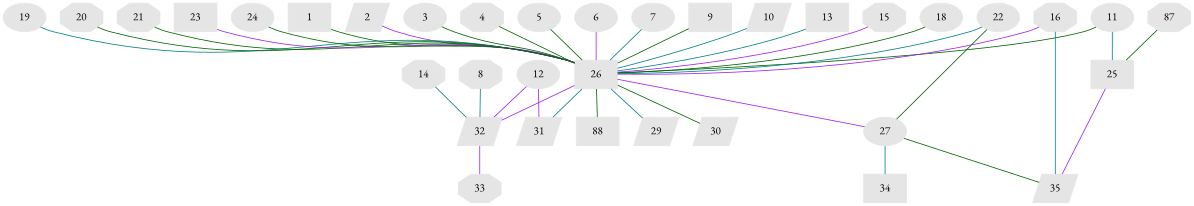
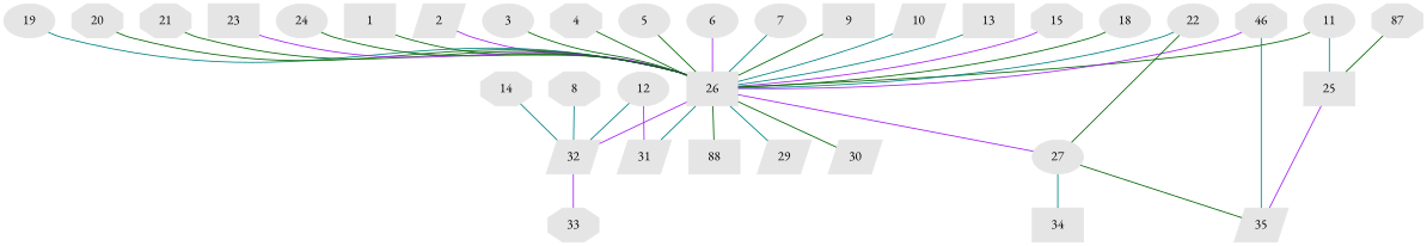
  graph {
    fontname="EB Garamond"
    node [color=gray90 fontname="EB Garamond" shape=ellipse style=filled]
    edge [color=darkgreen fontname="EB Garamond" weight=1.0]
    1 [shape=box]
    26 [shape=box]
    32 [shape=parallelogram]
    31 [shape=parallelogram]
    27
    n6 [label=88 shape=box]
    29 [shape=parallelogram]
    30 [shape=parallelogram]
    2 [shape=parallelogram]
    3
    4 [shape=octagon]
    5
    6
    7
    8 [shape=octagon]
    33 [shape=octagon]
    9 [shape=box]
    10 [shape=parallelogram]
    11
    25 [shape=box]
    35 [shape=parallelogram]
    12
    13 [shape=box]
    14 [shape=octagon]
    15 [shape=octagon]
-   16 [shape=octagon]
+   16 [shape=octagon label=46]
    n27 [label=87 shape=octagon]
    18
    19
    20 [shape=octagon]
    21 [shape=octagon]
    22
    34 [shape=box]
    23 [shape=box]
    24
    1 -- 26
    26 -- 32 [color=purple weight=2.0]
    26 -- 31 [color=teal]
    26 -- 27 [color=purple weight=2.0]
    26 -- n6
    26 -- 29 [color=teal]
    26 -- 30
    32 -- 33 [color=purple]
    27 -- 35
    27 -- 34 [color=teal]
    2 -- 26 [color=purple]
    3 -- 26
    4 -- 26
    5 -- 26
    6 -- 26 [color=purple]
    7 -- 26 [color=teal]
    8 -- 32 [color=teal]
    9 -- 26
    10 -- 26 [color=teal]
    11 -- 26
    11 -- 25 [color=teal]
    25 -- 35 [color=purple]
-   12 -- 32 [color=purple]
+   12 -- 32 [color=teal]
    12 -- 31 [color=purple]
    13 -- 26 [color=teal]
    14 -- 32 [color=teal]
    15 -- 26 [color=purple]
    16 -- 26 [color=purple weight=2.0]
    16 -- 35 [color=teal]
    n27 -- 25
    18 -- 26
    19 -- 26 [color=teal weight=3.0]
    20 -- 26
    21 -- 26
    22 -- 26 [color=teal]
    22 -- 27
    23 -- 26 [color=purple]
    24 -- 26
  }
